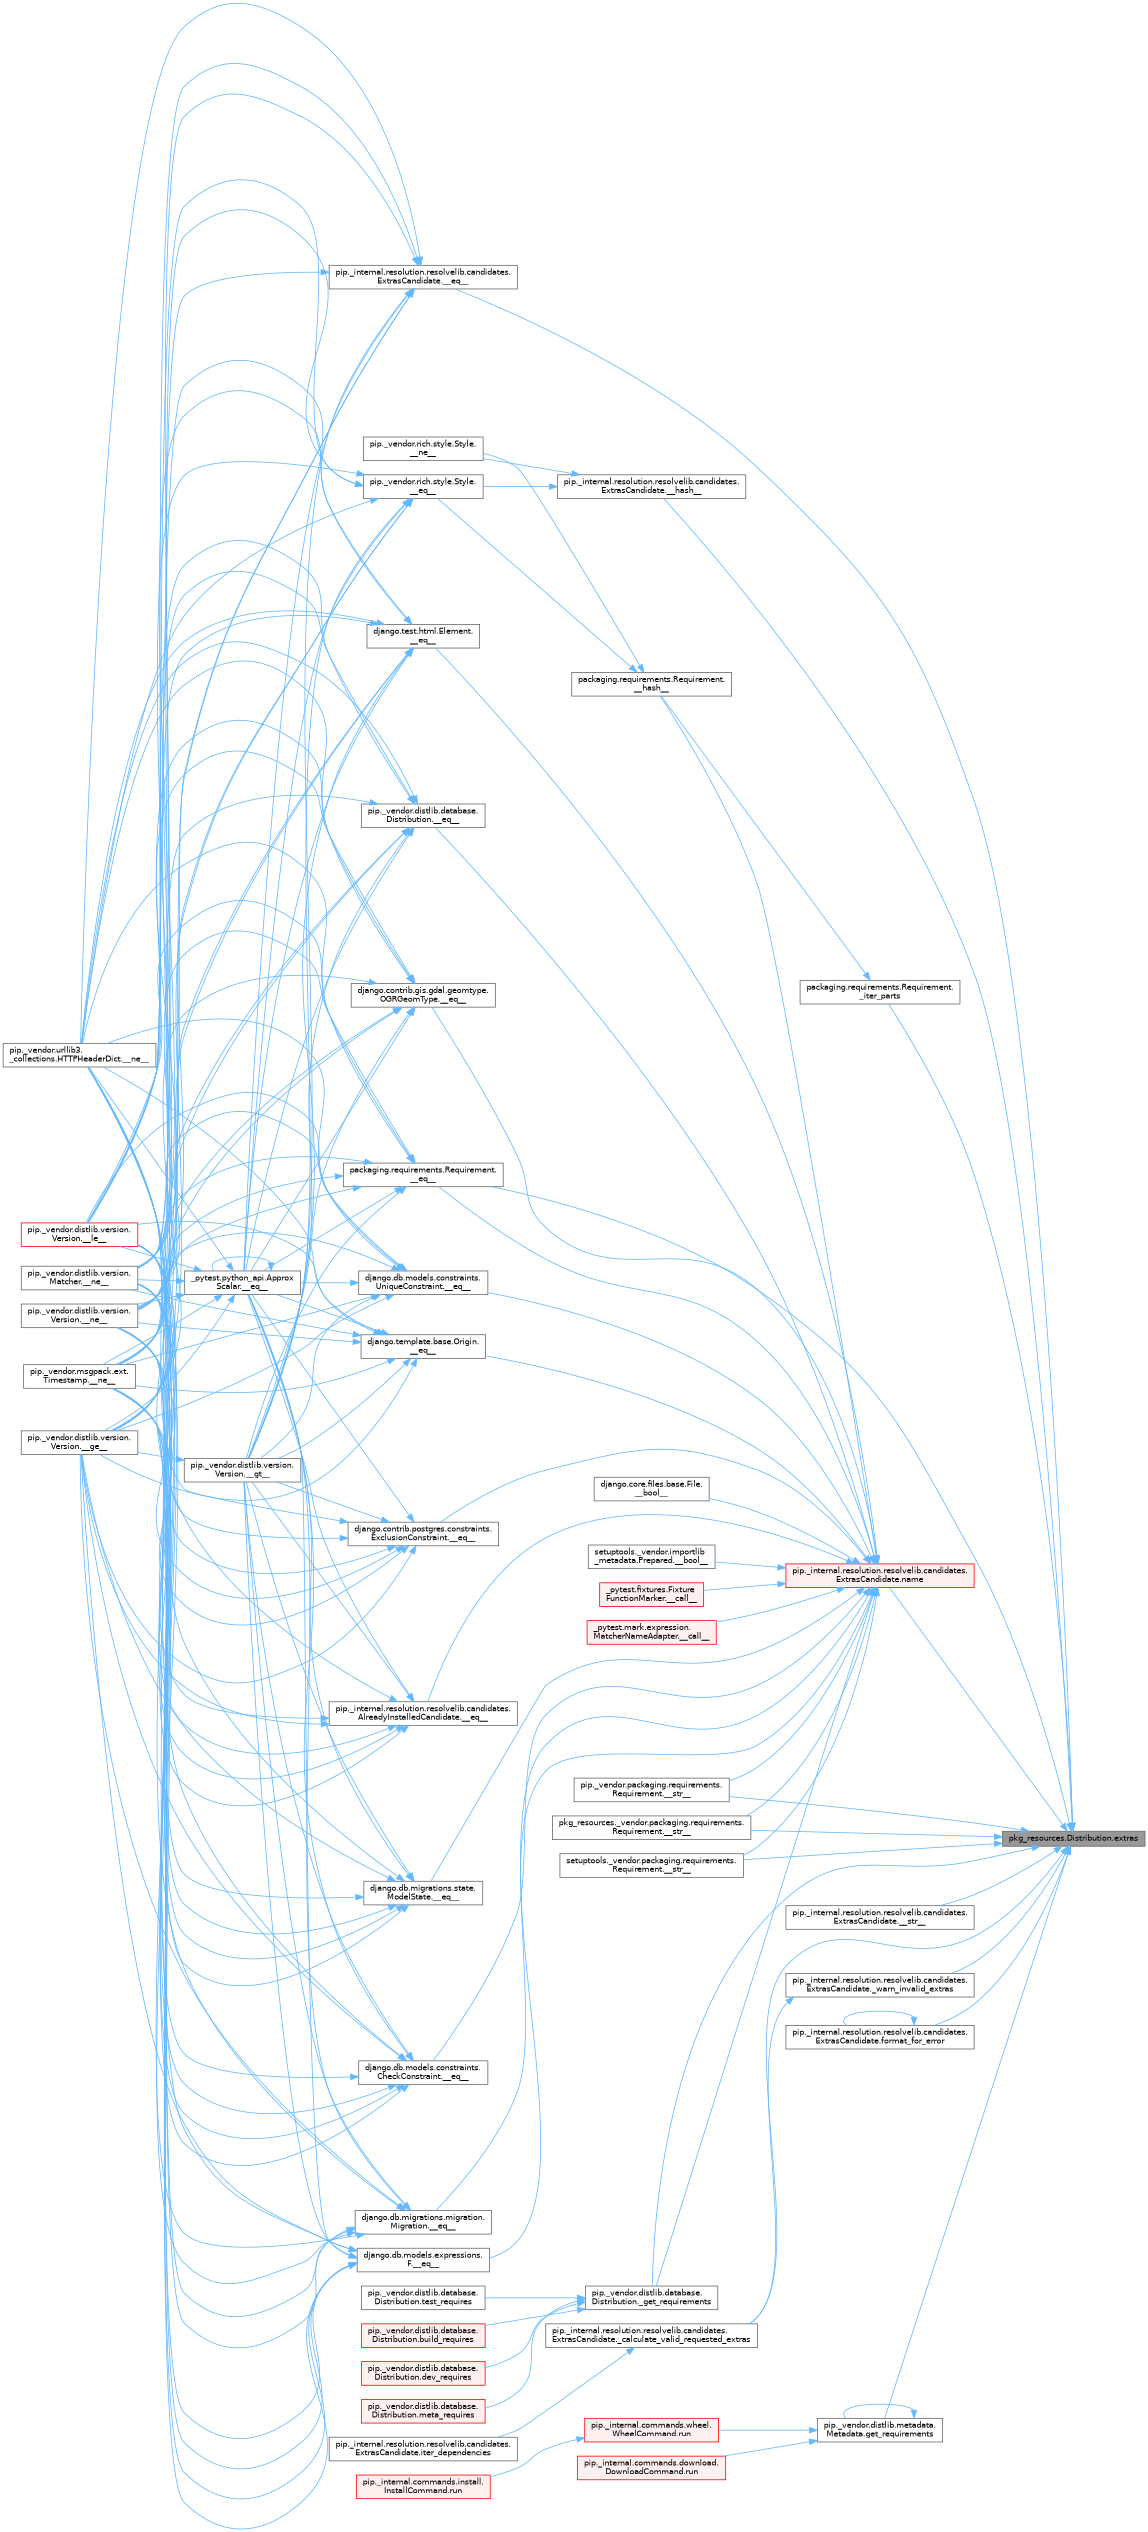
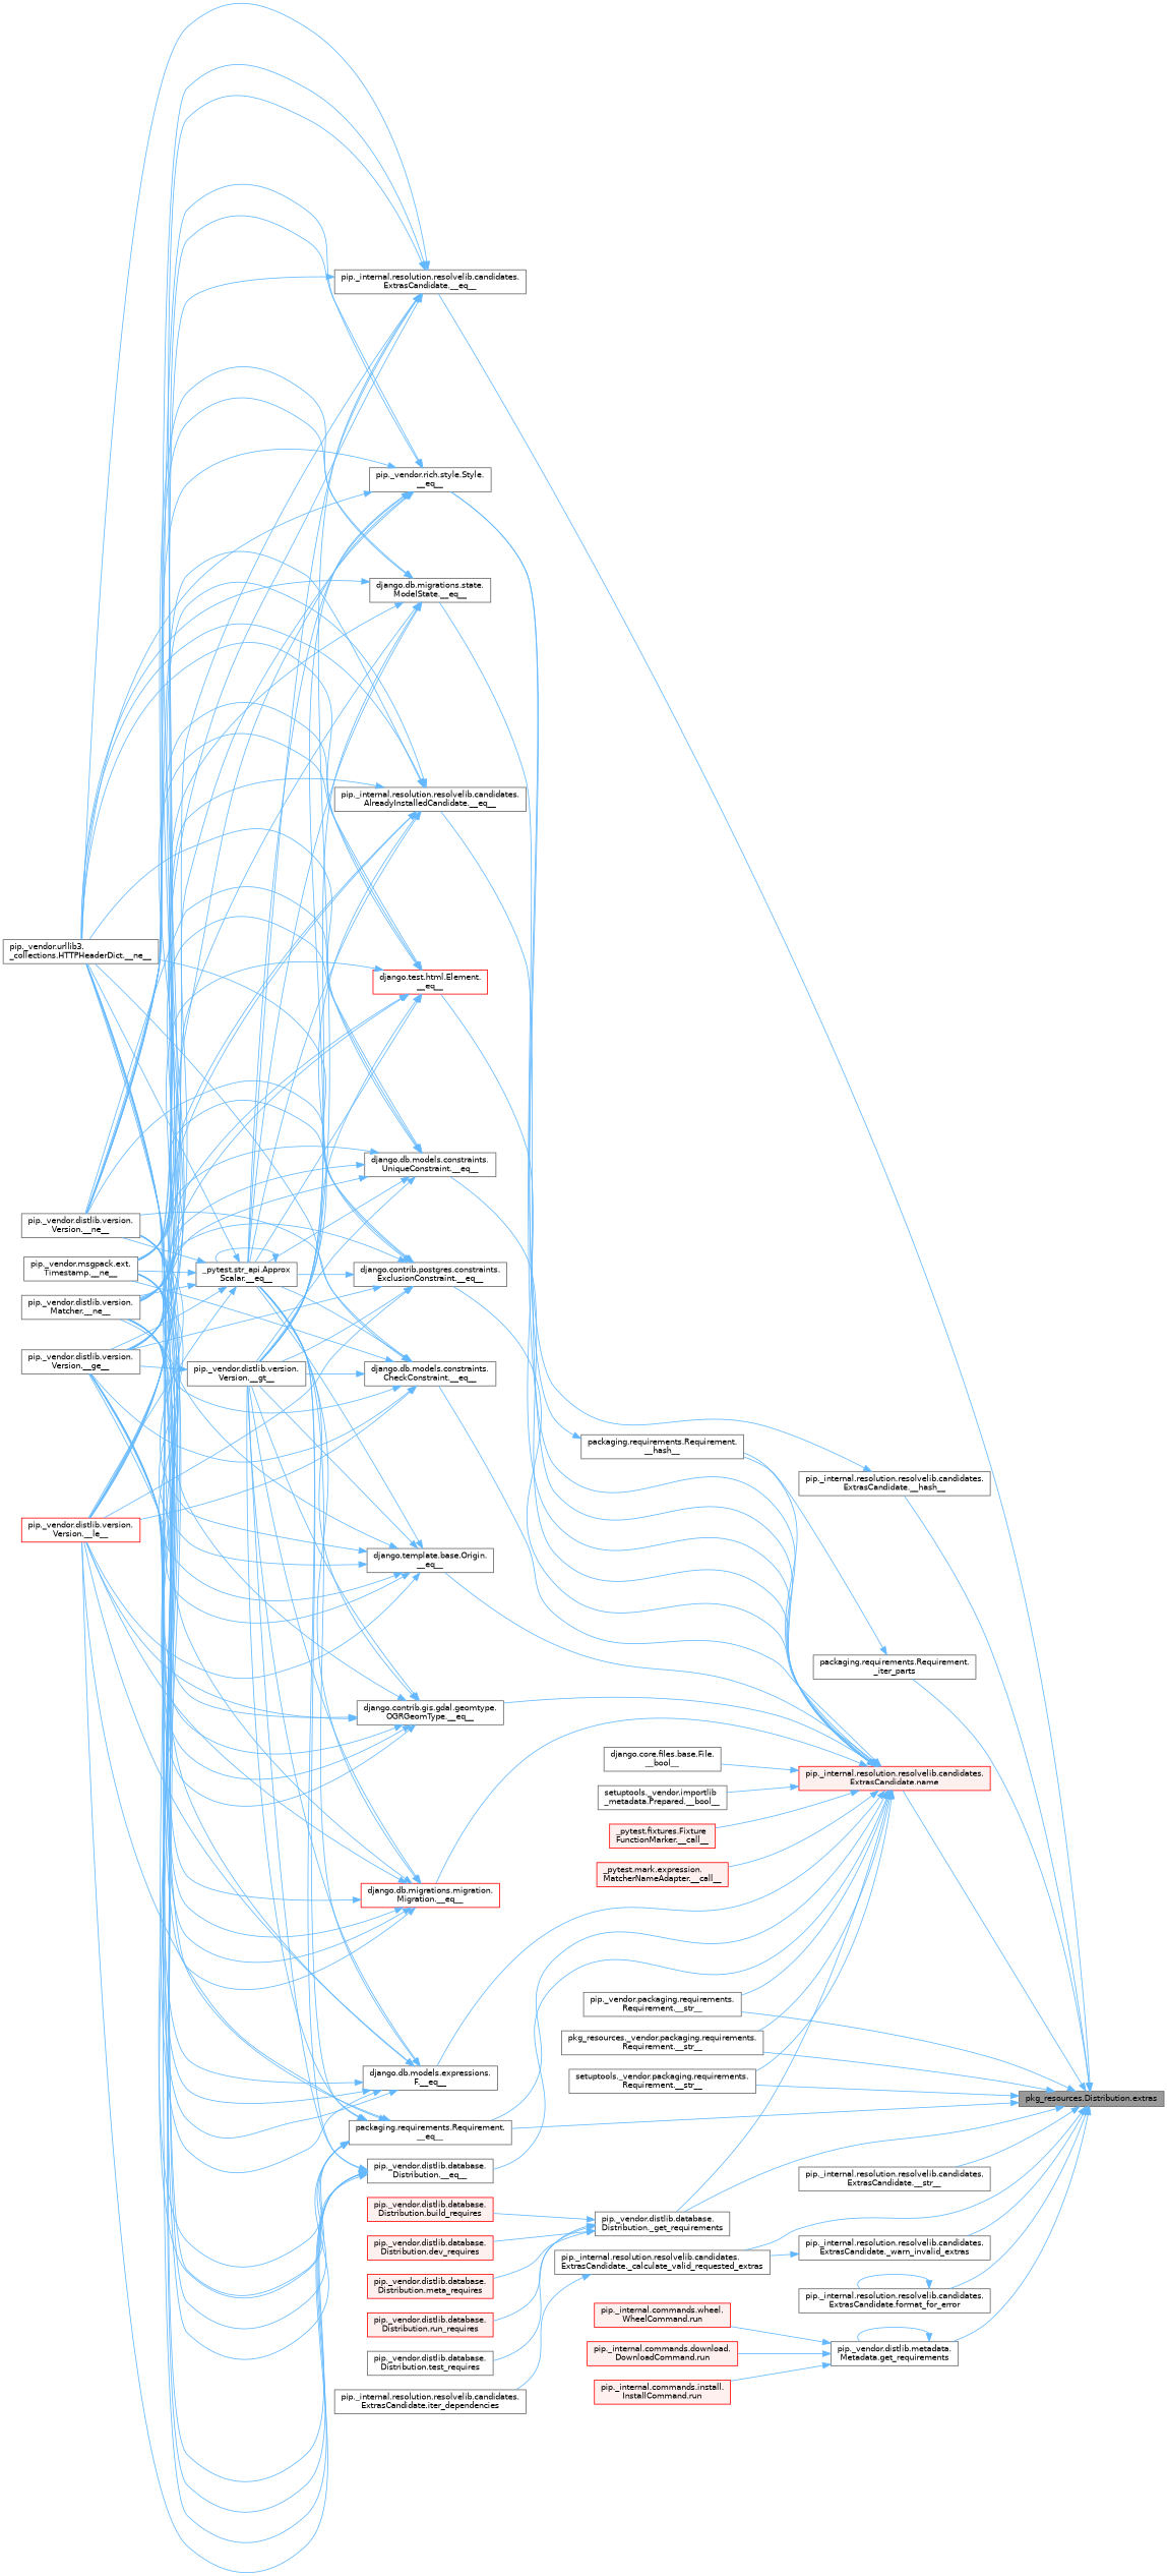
  digraph {
    rankdir=RL
    node [color=grey40 fillcolor=white fontname=Helvetica fontsize=10 shape=box style=filled]
    edge [color=steelblue1 dir=back fontname=Helvetica fontsize=10 labelfontname=Helvetica labelfontsize=10 style=solid]
    n1 [color=gray40 fillcolor=grey60 fontcolor=black height=0.2 label="pkg_resources.Distribution.extras" width=0.4]
    n2 [height=0.2 label="packaging.requirements.Requirement.\l__eq__" width=0.4]
    n3 [height=0.2 label="pip._internal.resolution.resolvelib.candidates.\lExtrasCandidate.__eq__" width=0.4]
    n4 [height=0.2 label="pip._internal.resolution.resolvelib.candidates.\lExtrasCandidate.__hash__" width=0.4]
    n5 [height=0.2 label="pip._internal.resolution.resolvelib.candidates.\lExtrasCandidate.__str__" width=0.4]
    n6 [height=0.2 label="pip._vendor.packaging.requirements.\lRequirement.__str__" width=0.4]
    n7 [height=0.2 label="pkg_resources._vendor.packaging.requirements.\lRequirement.__str__" width=0.4]
    n8 [height=0.2 label="setuptools._vendor.packaging.requirements.\lRequirement.__str__" width=0.4]
    n9 [height=0.2 label="pip._internal.resolution.resolvelib.candidates.\lExtrasCandidate._calculate_valid_requested_extras" width=0.4]
    n10 [height=0.2 label="pip._vendor.distlib.database.\lDistribution._get_requirements" width=0.4]
    n11 [height=0.2 label="packaging.requirements.Requirement.\l_iter_parts" width=0.4]
    n12 [height=0.2 label="pip._internal.resolution.resolvelib.candidates.\lExtrasCandidate._warn_invalid_extras" width=0.4]
    n13 [height=0.2 label="pip._internal.resolution.resolvelib.candidates.\lExtrasCandidate.format_for_error" width=0.4]
    n14 [height=0.2 label="pip._vendor.distlib.metadata.\lMetadata.get_requirements" width=0.4]
    n15 [color=red fillcolor="#FFF0F0" height=0.2 label="pip._internal.resolution.resolvelib.candidates.\lExtrasCandidate.name" width=0.4]
-   n16 [height=0.2 label="_pytest.python_api.Approx\lScalar.__eq__" width=0.4]
+   n16 [height=0.2 label="_pytest.str_api.Approx\lScalar.__eq__" width=0.4]
    n17 [height=0.2 label="pip._vendor.distlib.version.\lVersion.__ge__" width=0.4]
    n18 [height=0.2 label="pip._vendor.distlib.version.\lVersion.__gt__" width=0.4]
    n19 [color=red height=0.2 label="pip._vendor.distlib.version.\lVersion.__le__" width=0.4]
    n20 [height=0.2 label="pip._vendor.distlib.version.\lMatcher.__ne__" width=0.4]
    n21 [height=0.2 label="pip._vendor.distlib.version.\lVersion.__ne__" width=0.4]
    n22 [height=0.2 label="pip._vendor.msgpack.ext.\lTimestamp.__ne__" width=0.4]
    n23 [height=0.2 label="pip._vendor.urllib3.\l_collections.HTTPHeaderDict.__ne__" width=0.4]
    n24 [height=0.2 label="pip._vendor.rich.style.Style.\l__eq__" width=0.4]
-   n25 [height=0.2 label="pip._vendor.rich.style.Style.\l__ne__" width=0.4]
    n26 [height=0.2 label="pip._internal.resolution.resolvelib.candidates.\lExtrasCandidate.iter_dependencies" width=0.4]
    n27 [color=red fillcolor="#FFF0F0" height=0.2 label="pip._vendor.distlib.database.\lDistribution.build_requires" width=0.4]
    n28 [color=red fillcolor="#FFF0F0" height=0.2 label="pip._vendor.distlib.database.\lDistribution.dev_requires" width=0.4]
    n29 [color=red fillcolor="#FFF0F0" height=0.2 label="pip._vendor.distlib.database.\lDistribution.meta_requires" width=0.4]
+   n30 [color=red fillcolor="#FFF0F0" height=0.2 label="pip._vendor.distlib.database.\lDistribution.run_requires" width=0.4]
    n31 [height=0.2 label="pip._vendor.distlib.database.\lDistribution.test_requires" width=0.4]
    n32 [height=0.2 label="packaging.requirements.Requirement.\l__hash__" width=0.4]
    n33 [color=red fillcolor="#FFF0F0" height=0.2 label="pip._internal.commands.download.\lDownloadCommand.run" width=0.4]
    n34 [color=red fillcolor="#FFF0F0" height=0.2 label="pip._internal.commands.install.\lInstallCommand.run" width=0.4]
    n35 [color=red fillcolor="#FFF0F0" height=0.2 label="pip._internal.commands.wheel.\lWheelCommand.run" width=0.4]
    n36 [height=0.2 label="django.core.files.base.File.\l__bool__" width=0.4]
    n37 [height=0.2 label="setuptools._vendor.importlib\l_metadata.Prepared.__bool__" width=0.4]
    n38 [color=red fillcolor="#FFF0F0" height=0.2 label="_pytest.fixtures.Fixture\lFunctionMarker.__call__" width=0.4]
    n39 [color=red fillcolor="#FFF0F0" height=0.2 label="_pytest.mark.expression.\lMatcherNameAdapter.__call__" width=0.4]
    n40 [height=0.2 label="django.contrib.gis.gdal.geomtype.\lOGRGeomType.__eq__" width=0.4]
    n41 [height=0.2 label="django.contrib.postgres.constraints.\lExclusionConstraint.__eq__" width=0.4]
-   n42 [height=0.2 label="django.db.migrations.migration.\lMigration.__eq__" width=0.4]
+   n42 [color=red height=0.2 label="django.db.migrations.migration.\lMigration.__eq__" width=0.4]
    n43 [height=0.2 label="django.db.migrations.state.\lModelState.__eq__" width=0.4]
    n44 [height=0.2 label="django.db.models.constraints.\lCheckConstraint.__eq__" width=0.4]
    n45 [height=0.2 label="django.db.models.constraints.\lUniqueConstraint.__eq__" width=0.4]
    n46 [height=0.2 label="django.db.models.expressions.\lF.__eq__" width=0.4]
    n47 [height=0.2 label="django.template.base.Origin.\l__eq__" width=0.4]
-   n48 [height=0.2 label="django.test.html.Element.\l__eq__" width=0.4]
+   n48 [color=red height=0.2 label="django.test.html.Element.\l__eq__" width=0.4]
    n49 [height=0.2 label="pip._internal.resolution.resolvelib.candidates.\lAlreadyInstalledCandidate.__eq__" width=0.4]
    n50 [height=0.2 label="pip._vendor.distlib.database.\lDistribution.__eq__" width=0.4]
    n1 -> n2
    n1 -> n3
    n1 -> n4
    n1 -> n5
    n1 -> n6
    n1 -> n7
    n1 -> n8
    n1 -> n9
    n1 -> n10
    n1 -> n11
    n1 -> n12
    n1 -> n13
    n1 -> n14
    n1 -> n15
    n2 -> n16
    n2 -> n17
    n2 -> n18
    n2 -> n19
    n2 -> n20
    n2 -> n21
    n2 -> n22
    n2 -> n23
    n3 -> n16
    n3 -> n17
    n3 -> n18
    n3 -> n19
    n3 -> n20
    n3 -> n21
    n3 -> n22
    n3 -> n23
    n4 -> n24
-   n4 -> n25
    n9 -> n26
    n10 -> n27
    n10 -> n28
    n10 -> n29
+   n10 -> n30
    n10 -> n31
    n11 -> n32
    n12 -> n9
    n13 -> n13
    n14 -> n14
    n14 -> n33
-   n35 -> n34
+   n14 -> n34
    n14 -> n35
    n15 -> n2
    n15 -> n6
    n15 -> n7
    n15 -> n8
    n15 -> n10
    n15 -> n32
    n15 -> n36
    n15 -> n37
    n15 -> n38
    n15 -> n39
    n15 -> n40
    n15 -> n41
    n15 -> n42
    n15 -> n43
    n15 -> n44
    n15 -> n45
    n15 -> n46
    n15 -> n47
    n15 -> n48
    n15 -> n49
    n15 -> n50
    n16 -> n16
    n16 -> n17
    n16 -> n19
    n16 -> n20
    n16 -> n21
    n16 -> n22
    n16 -> n23
    n18 -> n17
    n24 -> n16
    n24 -> n17
    n24 -> n18
    n24 -> n19
    n24 -> n20
    n24 -> n21
    n24 -> n22
    n24 -> n23
    n32 -> n24
-   n32 -> n25
    n40 -> n16
    n40 -> n17
    n40 -> n18
    n40 -> n19
    n40 -> n20
    n40 -> n21
    n40 -> n22
    n40 -> n23
    n41 -> n16
    n41 -> n17
    n41 -> n18
    n41 -> n19
    n41 -> n20
    n41 -> n21
    n41 -> n22
    n41 -> n23
    n42 -> n16
    n42 -> n17
    n42 -> n18
    n42 -> n19
    n42 -> n20
    n42 -> n21
    n42 -> n22
    n42 -> n23
    n43 -> n16
    n43 -> n17
    n43 -> n18
-   n43 -> n19
    n43 -> n20
    n43 -> n21
    n43 -> n22
    n43 -> n23
    n44 -> n16
    n44 -> n17
    n44 -> n18
    n44 -> n19
    n44 -> n20
    n44 -> n21
    n44 -> n22
    n44 -> n23
    n45 -> n16
    n45 -> n17
    n45 -> n18
    n45 -> n19
    n45 -> n20
    n45 -> n21
    n45 -> n22
    n45 -> n23
    n46 -> n16
    n46 -> n17
    n46 -> n18
    n46 -> n19
    n46 -> n20
    n46 -> n21
    n46 -> n22
    n46 -> n23
    n47 -> n16
    n47 -> n17
    n47 -> n18
    n47 -> n19
    n47 -> n20
    n47 -> n21
    n47 -> n22
    n47 -> n23
    n48 -> n16
    n48 -> n17
    n48 -> n18
    n48 -> n19
    n48 -> n20
    n48 -> n21
    n48 -> n22
    n48 -> n23
    n49 -> n16
    n49 -> n17
    n49 -> n18
    n49 -> n19
    n49 -> n20
    n49 -> n21
    n49 -> n22
    n49 -> n23
    n50 -> n16
    n50 -> n17
    n50 -> n18
    n50 -> n19
    n50 -> n20
    n50 -> n21
    n50 -> n22
-   n50 -> n23
  }
